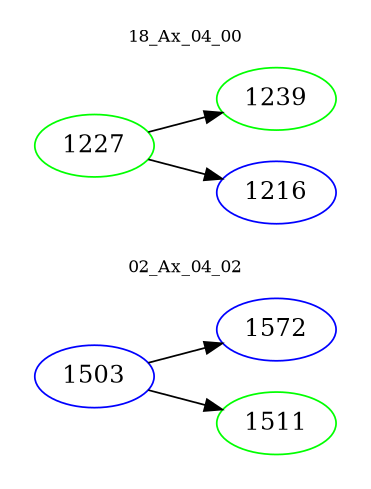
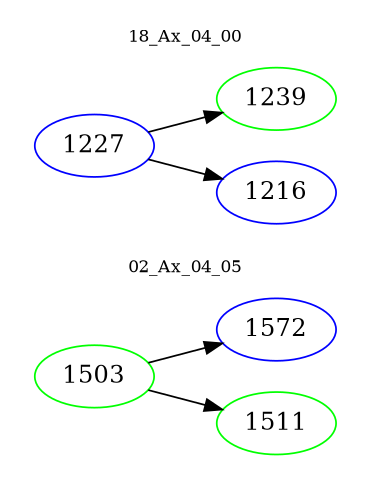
  digraph {
    rankdir=LR
    node [color=green]
    edge [color=black]
-   n1 [color=blue label=1503]
+   n1 [label=1503]
    n2 [label=1511]
    n3 [color=blue label=1572]
-   n4 [label=1227]
+   n4 [color=blue label=1227]
    n5 [color=blue label=1216]
    n6 [label=1239]
    subgraph cluster_1 {
      color=white
      fontsize=10
-     label="02_Ax_04_02"
+     label="02_Ax_04_05"
      n1
      n2
      n3
    }
    subgraph cluster_2 {
      color=white
      fontsize=10
      label="18_Ax_04_00"
      n4
      n5
      n6
    }
    n1 -> n2
    n1 -> n3
    n4 -> n5
    n4 -> n6
  }
